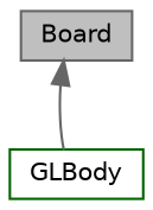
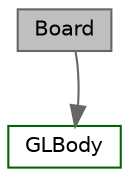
  digraph {
    node [fontname=Helvetica fontsize=10 shape=record style=filled]
    n1 [color=gray40 fillcolor=grey75 fontcolor=black height=0.2 label=Board width=0.4]
    n2 [color=darkgreen fillcolor=white height=0.2 label=GLBody width=0.4]
-   n1 -> n2 [color=gray40 dir=back fontname=Helvetica fontsize=10 labelfontname=Helvetica labelfontsize=10 style=solid]
+   n2 -> n1 [color=gray40 dir=back fontname=Helvetica fontsize=10 labelfontname=Helvetica labelfontsize=10 style=solid]
  }
